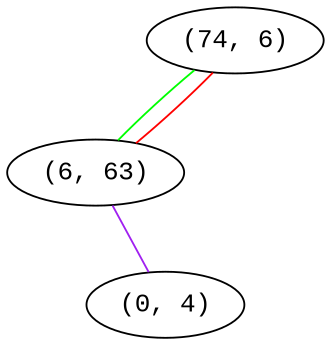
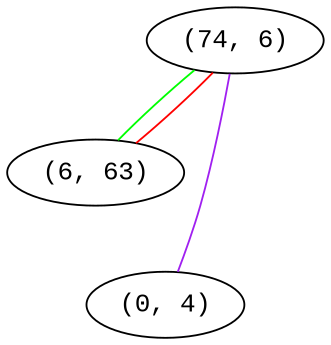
  graph {
    fontname="Liberation Mono"
    node [fontname="Liberation Mono"]
    edge [fontname="Liberation Mono"]
    "(74, 6)"
    "(6, 63)"
    n3 [label="(0, 4)"]
    "(74, 6)" -- "(6, 63)" [color=green weight=2]
    "(74, 6)" -- "(6, 63)" [color=red weight=1]
-   "(6, 63)" -- n3 [color=purple weight=4]
+   "(74, 6)" -- n3 [color=purple weight=4]
  }
